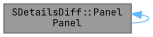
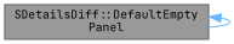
  digraph {
    rankdir=TB
    fontname="JetBrains Mono"
-   n1 [color=gray40 fillcolor=grey60 fontcolor=black fontname="JetBrains Mono" fontsize=10 height=0.2 label="SDetailsDiff::Panel\lPanel" shape=box style=filled width=0.4]
+   n1 [color=gray40 fillcolor=grey60 fontcolor=black fontname="JetBrains Mono" fontsize=10 height=0.2 label="SDetailsDiff::DefaultEmpty\lPanel" shape=box style=filled width=0.4]
    n1 -> n1 [color=steelblue1 dir=back fontname="JetBrains Mono" fontsize=10 labelfontname=Helvetica labelfontsize=10 style=solid]
  }
